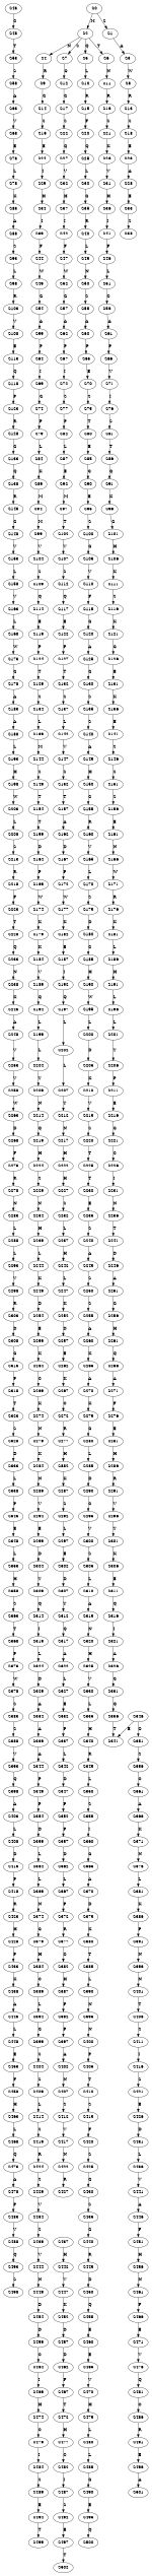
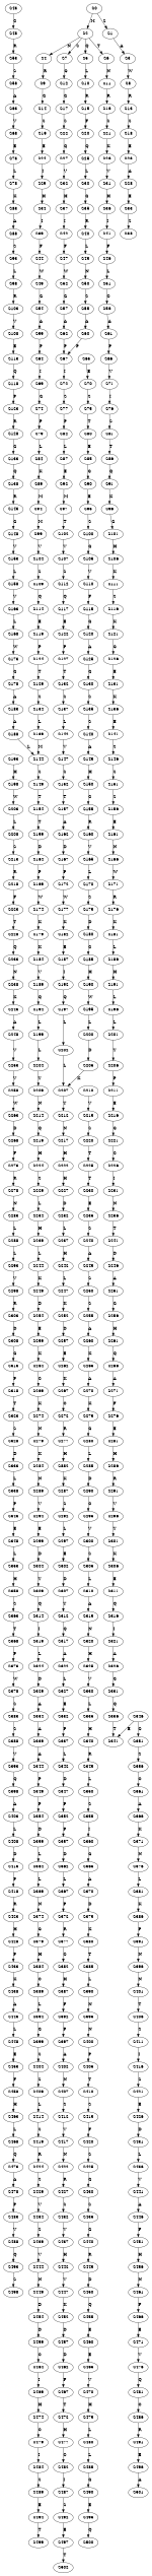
  strict digraph {
    S0
    S1
    S2
    S3
    S4
    S5
    S6
    S7
    S8
    S9
    S10
    S11
    S12
    S13
    S14
    S15
    S16
    S17
    S18
    S19
    S20
    S21
    S22
    S23
    S24
    S25
    S26
    S27
    S28
    S29
    S30
    S31
    S32
    S33
    S34
    S35
    S36
    S37
    S38
    S39
    S40
    S41
    S42
    S44
    S45
    S46
    S47
    S43
    S48
    S49
    S50
    S51
    S52
    S53
    S54
    S55
    S56
    S57
    S58
    S59
    S60
    S61
    S62
    S63
    S64
    S65
    S66
    S67
    S68
    S69
    S70
    S71
    S72
    S73
    S74
    S75
    S76
    S77
    S78
    S79
    S80
    S81
    S82
    S83
    S84
    S85
    S86
    S87
    S88
    S89
    S90
    S91
    S92
    S93
    S94
    S95
    S96
    S97
    S98
    S99
    S100
    S101
    S102
    S103
    S104
    S105
    S106
    S107
    S108
    S109
    S110
    S111
    S112
    S113
    S114
    S115
    S116
    S117
    S118
    S119
    S120
    S121
    S122
    S123
    S124
    S125
    S126
    S127
    S128
    S129
    S130
    S131
    S132
    S133
    S134
    S135
    S136
    S137
    S138
    S139
    S140
    S141
    S142
    S143
    S144
    S145
    S146
    S147
    S148
    S149
    S150
    S151
    S152
    S153
    S154
    S155
    S156
    S157
    S158
    S159
    S160
    S161
    S162
    S163
    S164
    S165
    S166
    S167
    S168
    S169
    S170
    S171
    S172
    S173
    S174
    S175
    S176
    S177
    S178
    S179
    S180
    S181
    S182
    S183
    S184
    S185
    S186
    S187
    S188
    S189
    S190
    S191
    S192
    S193
    S194
    S195
    S196
    S197
    S198
    S199
    S200
    S201
    S202
    S203
    S204
    S205
    S206
    S207
    S208
    S209
    S210
    S211
    S212
    S213
    S214
    S215
    S216
    S217
    S218
    S219
    S220
    S221
    S222
    S223
    S224
    S225
    S226
    S227
    S228
    S229
    S230
    S231
    S232
    S233
    S234
    S235
    S236
    S237
    S238
    S239
    S240
    S241
    S242
    S243
    S244
    S245
    S246
    S247
    S248
    S249
    S250
    S251
    S252
    S253
    S254
    S255
    S256
    S257
    S258
    S259
    S260
    S261
    S262
    S263
    S264
    S265
    S266
    S267
    S268
    S269
    S270
    S271
    S272
    S273
    S274
    S275
    S276
    S277
    S278
    S279
    S280
    S281
    n283 [label=S882]
    S283
    S284
    S285
    S286
    S287
    S288
    S289
    S290
    S291
    S292
    S293
    S294
    S295
    S296
    S297
    S298
    S299
    S300
    S301
    S302
    S303
    S304
    S305
    S306
    S307
    S308
    S309
    S310
    S311
    S312
    S313
    S314
    S315
    S316
    S317
    S318
    S319
    S320
    S321
    S322
    S323
    S324
    S325
    S326
    S327
    S328
    S329
    S330
    S331
    S332
    S333
    S334
    S335
    S336
    S337
    S338
    S339
    S340
    S341
    S342
    S343
    S344
    S345
    S347
    S348
    S349
    S350
    S346
    S351
    S352
    S353
    S354
    S355
    S356
    S357
    S358
    S359
    S360
    S361
    S362
    S363
    S364
    S365
    S366
    S367
    S368
    S369
    S370
    S371
    S372
    S373
    S374
    S375
    S376
    S377
    S378
    S379
    S380
    S381
    S382
    S383
    S384
    S385
    S386
    S387
    S388
    S389
    S390
    S391
    S392
    S393
    S394
    S395
    S396
    S397
    S398
    S399
    S400
    S401
    S402
    S403
    S404
    S405
    S406
    S407
    S408
    S409
    S410
    S411
    S412
    S413
    S414
    S415
    S416
    S417
    S418
    S419
    S420
    S421
    S422
    S423
    S424
    S425
    S426
    S427
    S428
    S429
    S430
    S431
+   S432
    S433
    S434
    S435
    S436
    S437
    S438
    S439
    S440
    S441
    S442
    S443
    S444
    S445
    S446
    S447
    S448
    S449
    S450
    S451
    S452
    S453
    S454
    S455
    S456
    S457
    S458
    S459
    S460
    S461
    S462
    S463
    S464
    S465
    S466
    S467
    S468
    S469
    S470
    S471
    S472
    S473
    S474
    S475
    S476
    S477
    S478
    S479
    S480
    S481
    S482
    S483
    S484
    S485
    S486
    S487
    S488
    S489
    S490
    S491
    S492
    S493
    S494
    S495
    S496
    S497
    S498
    S499
    S500
    S501
    S502
    S0 -> S1 [label=S]
    S0 -> S2 [label=M]
    S1 -> S3 [label=A]
    S2 -> S4 [label=N]
    S2 -> S5 [label=Q]
    S2 -> S6 [label=T]
    S2 -> S7 [label=S]
    S3 -> S8 [label=W]
    S4 -> S9 [label=R]
    S5 -> S10 [label=L]
    S6 -> S11 [label=N]
    S7 -> S12 [label=G]
    S8 -> S13 [label=R]
    S9 -> S14 [label=G]
    S10 -> S15 [label=R]
    S11 -> S16 [label=R]
    S12 -> S17 [label=G]
    S13 -> S18 [label=S]
    S14 -> S19 [label=S]
    S15 -> S20 [label=F]
    S16 -> S21 [label=S]
    S17 -> S22 [label=S]
    S18 -> S23 [label=E]
    S19 -> S24 [label=E]
    S20 -> S25 [label=Q]
    S21 -> S26 [label=K]
    S22 -> S27 [label=Q]
    S23 -> S28 [label=A]
    S24 -> S29 [label=I]
    S25 -> S30 [label=L]
    S26 -> S31 [label=V]
    S27 -> S32 [label=V]
    S28 -> S33 [label=E]
    S29 -> S34 [label=H]
    S30 -> S35 [label=G]
    S31 -> S36 [label=H]
    S32 -> S37 [label=H]
    S33 -> S38 [label=S]
    S34 -> S39 [label=I]
    S35 -> S40 [label=R]
    S36 -> S41 [label=I]
    S37 -> S42 [label=I]
    S39 -> S44 [label=F]
    S40 -> S45 [label=L]
    S41 -> S46 [label=F]
    S42 -> S47 [label=F]
    S44 -> S49 [label=W]
    S45 -> S50 [label=N]
    S46 -> S51 [label=L]
    S47 -> S52 [label=W]
    S43 -> S48 [label=C]
-   S48 -> S53 [label=T]
+   S48 -> S53 [label=R]
    S49 -> S54 [label=G]
    S50 -> S55 [label=S]
    S51 -> S56 [label=G]
    S52 -> S57 [label=G]
    S53 -> S58 [label=S]
    S54 -> S59 [label=A]
    S55 -> S60 [label=A]
    S56 -> S61 [label=A]
    S57 -> S62 [label=A]
    S58 -> S63 [label=A]
    S59 -> S64 [label=P]
-   S60 -> S65 [label=P]
+   S60 -> S67 [label=P]
    S61 -> S66 [label=P]
    S62 -> S67 [label=P]
    S63 -> S68 [label=V]
    S64 -> S69 [label=I]
    S65 -> S70 [label=E]
    S66 -> S71 [label=V]
    S67 -> S72 [label=I]
    S68 -> S73 [label=E]
    S69 -> S74 [label=G]
    S70 -> S75 [label=S]
    S71 -> S76 [label=I]
    S72 -> S77 [label=S]
    S73 -> S78 [label=L]
    S74 -> S79 [label=P]
    S75 -> S80 [label=T]
    S76 -> S81 [label=S]
    S77 -> S82 [label=P]
    S78 -> S83 [label=K]
    S79 -> S84 [label=L]
    S80 -> S85 [label=E]
    S81 -> S86 [label=T]
    S82 -> S87 [label=L]
    S83 -> S88 [label=A]
    S84 -> S89 [label=K]
    S85 -> S90 [label=G]
    S86 -> S91 [label=Q]
    S87 -> S92 [label=E]
    S88 -> S93 [label=S]
    S89 -> S94 [label=M]
    S90 -> S95 [label=E]
    S91 -> S96 [label=K]
    S92 -> S97 [label=M]
    S93 -> S98 [label=L]
    S94 -> S99 [label=M]
    S95 -> S100 [label=S]
    S96 -> S101 [label=G]
    S97 -> S102 [label=T]
    S98 -> S103 [label=R]
    S99 -> S104 [label=V]
    S100 -> S105 [label=G]
    S101 -> S106 [label=H]
    S102 -> S107 [label=V]
    S103 -> S108 [label=V]
    S104 -> S109 [label=S]
    S105 -> S110 [label=V]
    S106 -> S111 [label=K]
    S107 -> S112 [label=S]
    S108 -> S113 [label=E]
    S109 -> S114 [label=Q]
    S110 -> S115 [label=F]
    S111 -> S116 [label=S]
    S112 -> S117 [label=Q]
    S113 -> S118 [label=Q]
    S114 -> S119 [label=E]
    S115 -> S120 [label=G]
    S116 -> S121 [label=K]
    S117 -> S122 [label=E]
    S118 -> S123 [label=P]
    S119 -> S124 [label=P]
    S120 -> S125 [label=A]
    S121 -> S126 [label=G]
    S122 -> S127 [label=P]
    S123 -> S128 [label=R]
    S124 -> S129 [label=T]
    S125 -> S130 [label=G]
    S126 -> S131 [label=E]
    S127 -> S132 [label=T]
    S128 -> S133 [label=G]
    S129 -> S134 [label=S]
    S130 -> S135 [label=S]
    S131 -> S136 [label=K]
    S132 -> S137 [label=S]
    S133 -> S138 [label=Q]
    S134 -> S139 [label=L]
    S135 -> S140 [label=S]
    S136 -> S141 [label=E]
    S137 -> S142 [label=L]
    S138 -> S143 [label=R]
    S139 -> S144 [label=M]
    S140 -> S145 [label=A]
    S141 -> S146 [label=S]
    S142 -> S147 [label=V]
    S143 -> S148 [label=G]
    S144 -> S149 [label=S]
    S145 -> S150 [label=H]
    S146 -> S151 [label=S]
    S147 -> S152 [label=S]
    S148 -> S153 [label=V]
    S149 -> S154 [label=T]
    S150 -> S155 [label=C]
    S151 -> S156 [label=S]
    S152 -> S157 [label=T]
    S153 -> S158 [label=L]
    S154 -> S159 [label=T]
    S155 -> S160 [label=R]
    S156 -> S161 [label=E]
    S157 -> S162 [label=A]
    S158 -> S163 [label=V]
    S159 -> S164 [label=D]
    S160 -> S165 [label=V]
    S161 -> S166 [label=N]
    S162 -> S167 [label=D]
    S163 -> S168 [label=L]
    S164 -> S169 [label=P]
    S165 -> S170 [label=L]
    S166 -> S171 [label=W]
    S167 -> S172 [label=P]
    S168 -> S173 [label=W]
    S169 -> S174 [label=W]
    S170 -> S175 [label=S]
    S171 -> S176 [label=R]
    S172 -> S177 [label=W]
    S173 -> S178 [label=G]
    S174 -> S179 [label=K]
    S175 -> S180 [label=D]
    S176 -> S181 [label=K]
    S177 -> S182 [label=K]
    S178 -> S183 [label=A]
    S179 -> S184 [label=K]
    S180 -> S185 [label=C]
    S181 -> S186 [label=L]
    S182 -> S187 [label=E]
    S183 -> S188 [label=A]
    S184 -> S189 [label=V]
    S185 -> S190 [label=H]
    S186 -> S191 [label=H]
    S187 -> S192 [label=I]
-   S188 -> S193 [label=L]
+   S188 -> S144 [label=L]
    S189 -> S194 [label=Q]
    S190 -> S195 [label=W]
    S191 -> S196 [label=L]
    S192 -> S197 [label=Q]
    S193 -> S198 [label=H]
    S194 -> S199 [label=L]
    S195 -> S200 [label=L]
    S196 -> S201 [label=L]
    S197 -> S202 [label=L]
    S198 -> S203 [label=W]
    S199 -> S204 [label=L]
    S200 -> S205 [label=D]
    S201 -> S206 [label=Y]
    S202 -> S207 [label=L]
    S203 -> S208 [label=L]
    S204 -> S209 [label=Y]
-   S205 -> S210 [label=K]
+   S205 -> S207 [label=K]
    S206 -> S211 [label=P]
    S207 -> S212 [label=Y]
    S208 -> S213 [label=S]
    S209 -> S214 [label=N]
    S210 -> S215 [label=V]
    S211 -> S216 [label=E]
    S212 -> S217 [label=N]
    S213 -> S218 [label=R]
    S214 -> S219 [label=Q]
    S215 -> S220 [label=S]
    S216 -> S221 [label=G]
    S217 -> S222 [label=H]
    S218 -> S223 [label=F]
    S219 -> S224 [label=H]
    S220 -> S225 [label=T]
    S221 -> S226 [label=C]
    S222 -> S227 [label=H]
    S223 -> S228 [label=T]
    S224 -> S229 [label=S]
    S225 -> S230 [label=T]
    S226 -> S231 [label=I]
-   S227 -> S232 [label=S]
+   S227 -> S232 [label=D]
    S228 -> S233 [label=Q]
-   S229 -> S234 [label=N]
+   S229 -> S234 [label=L]
    S230 -> S235 [label=E]
    S231 -> S236 [label=N]
    S232 -> S237 [label=L]
    S233 -> S238 [label=N]
    S234 -> S239 [label=H]
    S235 -> S240 [label=S]
    S236 -> S241 [label=T]
    S237 -> S242 [label=H]
    S238 -> S243 [label=K]
    S239 -> S244 [label=L]
    S240 -> S245 [label=A]
    S241 -> S246 [label=D]
    S242 -> S247 [label=L]
    S243 -> S248 [label=A]
    S244 -> S249 [label=K]
    S245 -> S250 [label=S]
    S246 -> S251 [label=A]
    S247 -> S252 [label=K]
    S248 -> S253 [label=V]
    S249 -> S254 [label=D]
    S250 -> S255 [label=S]
    S251 -> S256 [label=G]
    S252 -> S257 [label=D]
    S253 -> S258 [label=V]
    S254 -> S259 [label=E]
    S255 -> S260 [label=A]
    S256 -> S261 [label=H]
    S257 -> S262 [label=E]
    S258 -> S263 [label=W]
    S259 -> S264 [label=K]
    S260 -> S265 [label=K]
    S261 -> S266 [label=Q]
    S262 -> S267 [label=K]
    S263 -> S268 [label=D]
    S264 -> S269 [label=C]
    S265 -> S270 [label=A]
    S266 -> S271 [label=A]
    S267 -> S272 [label=C]
    S268 -> S273 [label=F]
    S269 -> S274 [label=K]
    S270 -> S275 [label=K]
    S271 -> S276 [label=F]
    S272 -> S277 [label=R]
    S273 -> S278 [label=R]
    S274 -> S279 [label=N]
    S275 -> S280 [label=G]
    S276 -> S281 [label=E]
    S277 -> n283 [label=H]
    S278 -> S283 [label=N]
    S279 -> S284 [label=K]
    S280 -> S285 [label=L]
    S281 -> S286 [label=H]
    n283 -> S287 [label=K]
    S283 -> S288 [label=L]
    S284 -> S289 [label=N]
    S285 -> S290 [label=D]
    S286 -> S291 [label=R]
    S287 -> S292 [label=S]
    S288 -> S293 [label=L]
    S289 -> S294 [label=V]
    S290 -> S295 [label=C]
    S291 -> S296 [label=V]
    S292 -> S297 [label=L]
    S293 -> S298 [label=V]
    S294 -> S299 [label=E]
    S295 -> S300 [label=V]
    S296 -> S301 [label=Y]
    S297 -> S302 [label=E]
    S298 -> S303 [label=R]
    S299 -> S304 [label=D]
    S300 -> S305 [label=S]
    S301 -> S306 [label=K]
    S302 -> S307 [label=D]
    S303 -> S308 [label=D]
    S304 -> S309 [label=Y]
    S305 -> S310 [label=L]
    S306 -> S311 [label=E]
    S307 -> S312 [label=Y]
    S308 -> S313 [label=G]
    S309 -> S314 [label=Q]
    S310 -> S315 [label=A]
    S311 -> S316 [label=Q]
    S312 -> S317 [label=Q]
    S313 -> S318 [label=P]
    S314 -> S319 [label=I]
    S315 -> S320 [label=N]
    S316 -> S321 [label=I]
    S317 -> S322 [label=A]
    S318 -> S323 [label=T]
    S319 -> S324 [label=L]
    S320 -> S325 [label=H]
    S321 -> S326 [label=A]
    S322 -> S327 [label=L]
    S323 -> S328 [label=S]
    S324 -> S329 [label=D]
    S325 -> S330 [label=V]
    S326 -> S331 [label=G]
    S327 -> S332 [label=E]
    S328 -> S333 [label=D]
    S329 -> S334 [label=A]
    S330 -> S335 [label=L]
    S331 -> S336 [label=Q]
    S332 -> S337 [label=P]
    S333 -> S338 [label=L]
    S334 -> S339 [label=A]
    S335 -> S340 [label=H]
    S336 -> S341 [label=T]
    S337 -> S342 [label=L]
    S338 -> S343 [label=P]
    S339 -> S344 [label=A]
    S340 -> S345 [label=R]
    S342 -> S347 [label=D]
    S343 -> S348 [label=E]
    S344 -> S349 [label=P]
    S345 -> S350 [label=L]
    S347 -> S352 [label=P]
    S348 -> S353 [label=L]
    S349 -> S354 [label=P]
    S350 -> S355 [label=S]
    S346 -> S341 [label=E]
    S346 -> S351 [label=G]
    S351 -> S356 [label=S]
    S352 -> S357 [label=P]
    S353 -> S358 [label=H]
    S354 -> S359 [label=D]
    S355 -> S360 [label=I]
    S356 -> S361 [label=C]
    S357 -> S362 [label=D]
    S358 -> S363 [label=S]
    S359 -> S364 [label=L]
    S360 -> S365 [label=G]
    S361 -> S366 [label=A]
    S362 -> S367 [label=L]
    S363 -> S368 [label=T]
    S364 -> S369 [label=L]
    S365 -> S370 [label=A]
    S366 -> S371 [label=K]
    S367 -> S372 [label=P]
    S368 -> S373 [label=P]
    S369 -> S374 [label=N]
    S370 -> S375 [label=D]
    S371 -> S376 [label=N]
    S372 -> S377 [label=R]
    S373 -> S378 [label=W]
    S374 -> S379 [label=G]
    S375 -> S380 [label=K]
    S376 -> S381 [label=L]
    S377 -> S382 [label=G]
    S378 -> S383 [label=S]
    S379 -> S384 [label=H]
    S380 -> S385 [label=T]
    S381 -> S386 [label=K]
    S382 -> S387 [label=H]
    S383 -> S388 [label=S]
    S384 -> S389 [label=C]
    S385 -> S390 [label=L]
    S386 -> S391 [label=P]
    S387 -> S392 [label=F]
    S388 -> S393 [label=V]
    S389 -> S394 [label=L]
    S390 -> S395 [label=N]
    S391 -> S396 [label=N]
    S392 -> S397 [label=P]
    S393 -> S398 [label=Q]
    S394 -> S399 [label=G]
    S395 -> S400 [label=N]
    S396 -> S401 [label=N]
    S397 -> S402 [label=A]
    S398 -> S403 [label=A]
    S399 -> S404 [label=S]
    S400 -> S405 [label=P]
    S401 -> S406 [label=T]
    S402 -> S407 [label=N]
    S403 -> S408 [label=L]
    S404 -> S409 [label=S]
    S405 -> S410 [label=T]
    S406 -> S411 [label=S]
    S407 -> S412 [label=S]
    S408 -> S413 [label=D]
    S409 -> S414 [label=L]
    S410 -> S415 [label=S]
    S411 -> S416 [label=I]
    S412 -> S417 [label=V]
    S413 -> S418 [label=P]
    S414 -> S419 [label=S]
    S415 -> S420 [label=F]
    S416 -> S421 [label=S]
    S417 -> S422 [label=N]
    S418 -> S423 [label=R]
    S419 -> S424 [label=R]
    S420 -> S425 [label=S]
    S421 -> S426 [label=E]
    S422 -> S427 [label=R]
    S423 -> S428 [label=H]
    S424 -> S429 [label=S]
    S425 -> S430 [label=G]
    S426 -> S431 [label=D]
+   S427 -> S432 [label=S]
    S428 -> S433 [label=P]
    S429 -> S434 [label=V]
    S430 -> S435 [label=S]
    S431 -> S436 [label=L]
+   S432 -> S437 [label=V]
    S433 -> S438 [label=K]
    S434 -> S439 [label=S]
    S435 -> S440 [label=G]
    S436 -> S441 [label=V]
    S437 -> S442 [label=H]
    S438 -> S443 [label=A]
    S439 -> S444 [label=V]
    S440 -> S445 [label=R]
    S441 -> S446 [label=A]
    S442 -> S447 [label=V]
    S443 -> S448 [label=L]
    S444 -> S449 [label=N]
    S445 -> S450 [label=D]
    S446 -> S451 [label=F]
    S447 -> S452 [label=K]
    S448 -> S453 [label=E]
    S449 -> S454 [label=D]
    S450 -> S455 [label=Q]
    S451 -> S456 [label=H]
    S452 -> S457 [label=D]
    S453 -> S458 [label=F]
    S454 -> S459 [label=D]
    S455 -> S460 [label=E]
    S456 -> S461 [label=N]
    S457 -> S462 [label=D]
    S458 -> S463 [label=H]
    S459 -> S464 [label=C]
    S460 -> S465 [label=E]
    S461 -> S466 [label=F]
    S462 -> S467 [label=F]
    S463 -> S468 [label=L]
    S464 -> S469 [label=I]
    S465 -> S470 [label=V]
    S466 -> S471 [label=E]
    S467 -> S472 [label=T]
    S468 -> S473 [label=Q]
    S469 -> S474 [label=H]
    S470 -> S475 [label=H]
    S471 -> S476 [label=V]
    S472 -> S477 [label=H]
    S473 -> S478 [label=A]
    S474 -> S479 [label=C]
    S475 -> S480 [label=L]
    S476 -> S481 [label=Q]
    S477 -> S482 [label=C]
    S478 -> S483 [label=P]
    S479 -> S484 [label=I]
    S480 -> S485 [label=L]
    S481 -> S486 [label=C]
    S482 -> S487 [label=I]
    S483 -> S488 [label=V]
    S484 -> S489 [label=S]
    S485 -> S490 [label=G]
    S486 -> S491 [label=R]
    S487 -> S492 [label=S]
    S488 -> S493 [label=Q]
    S489 -> S494 [label=E]
    S490 -> S495 [label=E]
    S491 -> S496 [label=E]
    S492 -> S497 [label=E]
    S493 -> S498 [label=S]
    S494 -> S499 [label=T]
    S495 -> S500 [label=Q]
    S496 -> S501 [label=A]
    S497 -> S502 [label=T]
  }
